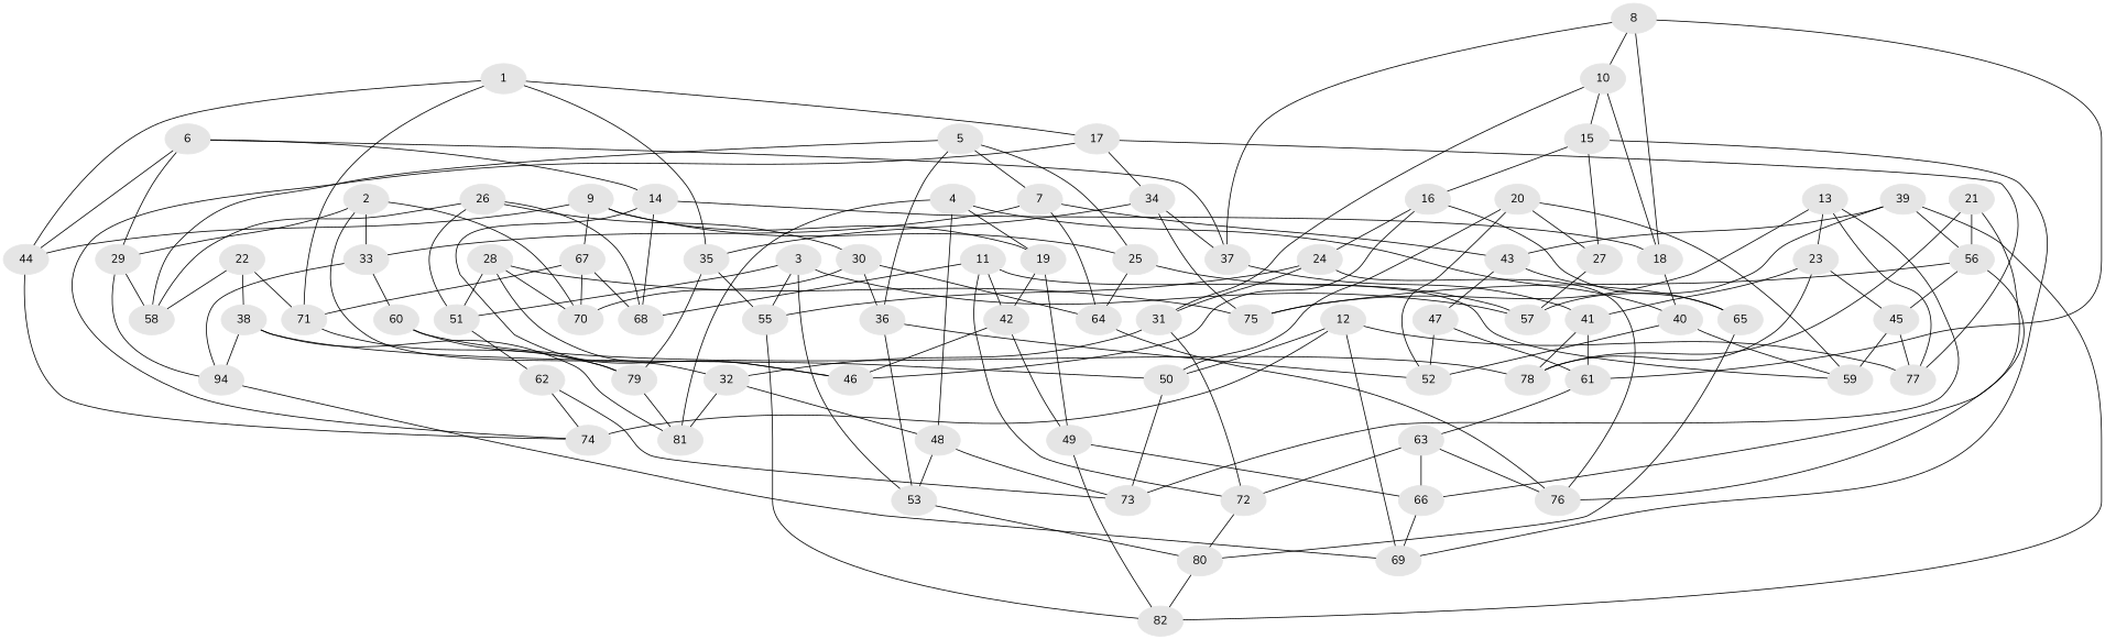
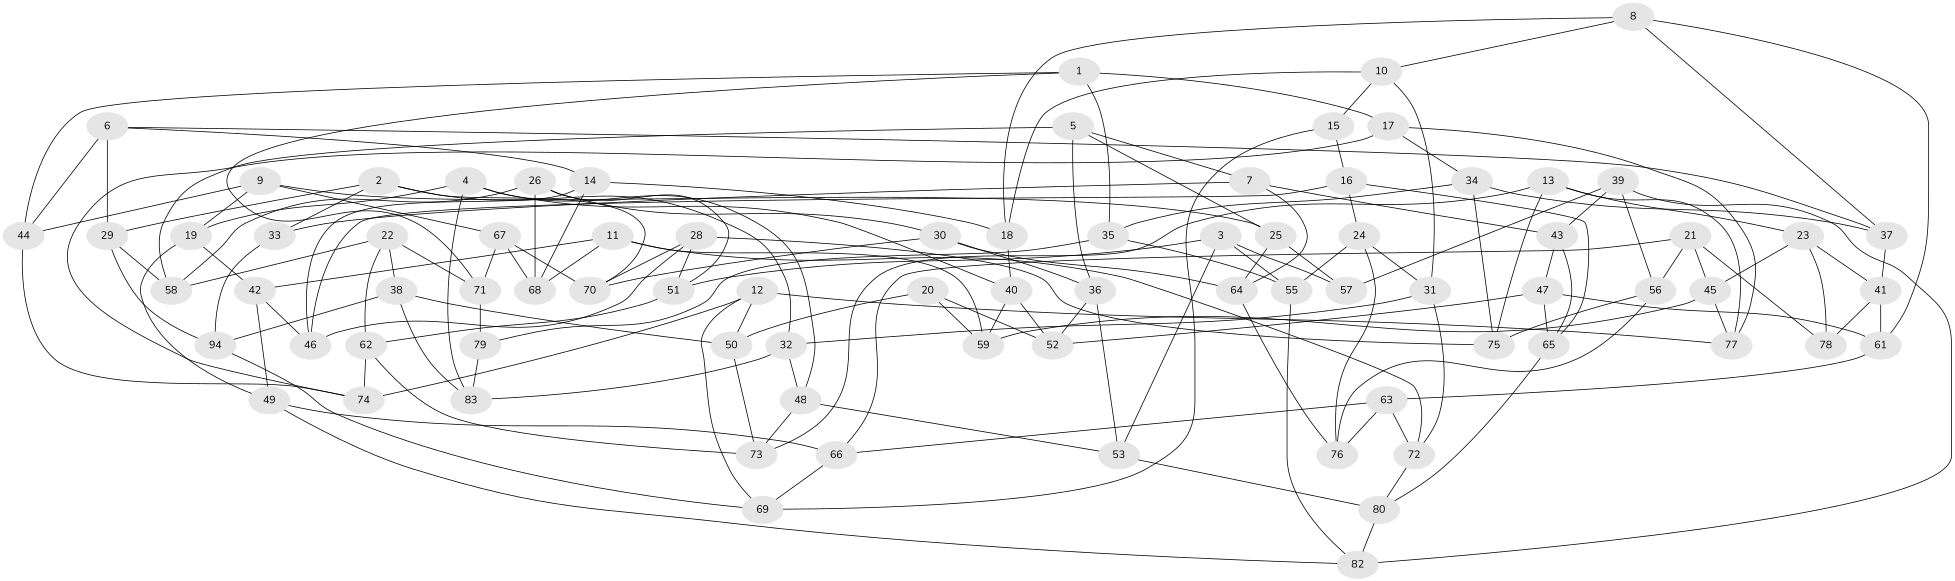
  graph {
    fontname=Nunito
    node [color=gray90 fontname=Nunito style=filled]
    edge [fontname=Nunito]
    1
    17
    35
    44
    71
    74
    77
    34
    55
    79
    2
    29
    32
    33
    70
    58
    n17 [label=94]
    48
-   81
-   60
+   81 [label=83]
    3
    51
    53
    57
    62
    80
    82
    4
    19
    40
    42
    49
    59
    52
    73
    5
    7
    25
    36
    43
    64
    6
    14
    37
    18
    68
    46
    41
    65
    47
    76
    8
    10
    61
    15
    31
    63
    9
    67
    69
    16
-   27
    72
    11
    12
    50
    13
    23
    75
    45
    78
    24
    66
    20
    21
    56
    22
    38
    26
    30
    28
    39
    1 -- 17
    1 -- 35
    1 -- 44
    1 -- 71
    17 -- 74
    17 -- 77
    17 -- 34
    35 -- 55
    35 -- 79
    44 -- 74
    71 -- 79
    34 -- 35
    34 -- 37
    34 -- 75
    55 -- 82
    79 -- 81
    2 -- 29
    2 -- 32
    2 -- 33
    2 -- 70
    29 -- 58
    29 -- n17
    32 -- 48
    32 -- 81
    33 -- n17
-   33 -- 60
    n17 -- 69
    48 -- 53
    48 -- 73
-   60 -- 79
-   60 -- 78
    3 -- 55
    3 -- 51
    3 -- 53
    3 -- 57
    51 -- 62
    53 -- 80
    62 -- 74
    62 -- 73
    80 -- 82
    4 -- 48
    4 -- 81
    4 -- 19
    4 -- 40
    19 -- 42
    19 -- 49
    40 -- 59
    40 -- 52
    42 -- 49
    42 -- 46
    49 -- 82
    49 -- 66
    5 -- 58
    5 -- 7
    5 -- 25
    5 -- 36
    7 -- 33
    7 -- 43
    7 -- 64
    25 -- 57
    25 -- 64
    36 -- 53
    36 -- 52
    43 -- 65
    43 -- 47
    64 -- 76
    6 -- 44
    6 -- 29
    6 -- 14
    6 -- 37
    14 -- 18
    14 -- 68
    14 -- 46
    37 -- 41
    18 -- 40
    41 -- 61
    41 -- 78
    65 -- 80
    47 -- 52
+   47 -- 65
    47 -- 61
    8 -- 37
    8 -- 18
    8 -- 10
    8 -- 61
    10 -- 18
    10 -- 15
    10 -- 31
    61 -- 63
    15 -- 69
    15 -- 16
-   15 -- 27
    31 -- 32
    31 -- 72
    63 -- 76
    63 -- 72
    63 -- 66
    9 -- 44
    9 -- 19
    9 -- 25
    9 -- 67
    67 -- 71
    67 -- 70
    67 -- 68
    16 -- 46
    16 -- 65
    16 -- 24
-   27 -- 57
    72 -- 80
    11 -- 42
    11 -- 59
    11 -- 68
    11 -- 72
    12 -- 74
    12 -- 77
    12 -- 69
    12 -- 50
    50 -- 73
    13 -- 77
    13 -- 73
    13 -- 23
    13 -- 75
    23 -- 41
    23 -- 45
    23 -- 78
    45 -- 77
    45 -- 59
    24 -- 55
    24 -- 76
    24 -- 31
    66 -- 69
    20 -- 59
    20 -- 52
-   20 -- 27
    20 -- 50
-   56 -- 45
+   21 -- 45
    21 -- 78
    21 -- 66
    21 -- 56
    56 -- 76
    56 -- 75
    22 -- 71
    22 -- 58
+   22 -- 62
    22 -- 38
    38 -- n17
    38 -- 81
    38 -- 50
    26 -- 58
    26 -- 51
    26 -- 68
    26 -- 30
    30 -- 70
    30 -- 36
    30 -- 64
    28 -- 70
    28 -- 51
    28 -- 46
    28 -- 75
    39 -- 57
    39 -- 82
    39 -- 43
    39 -- 56
  }
